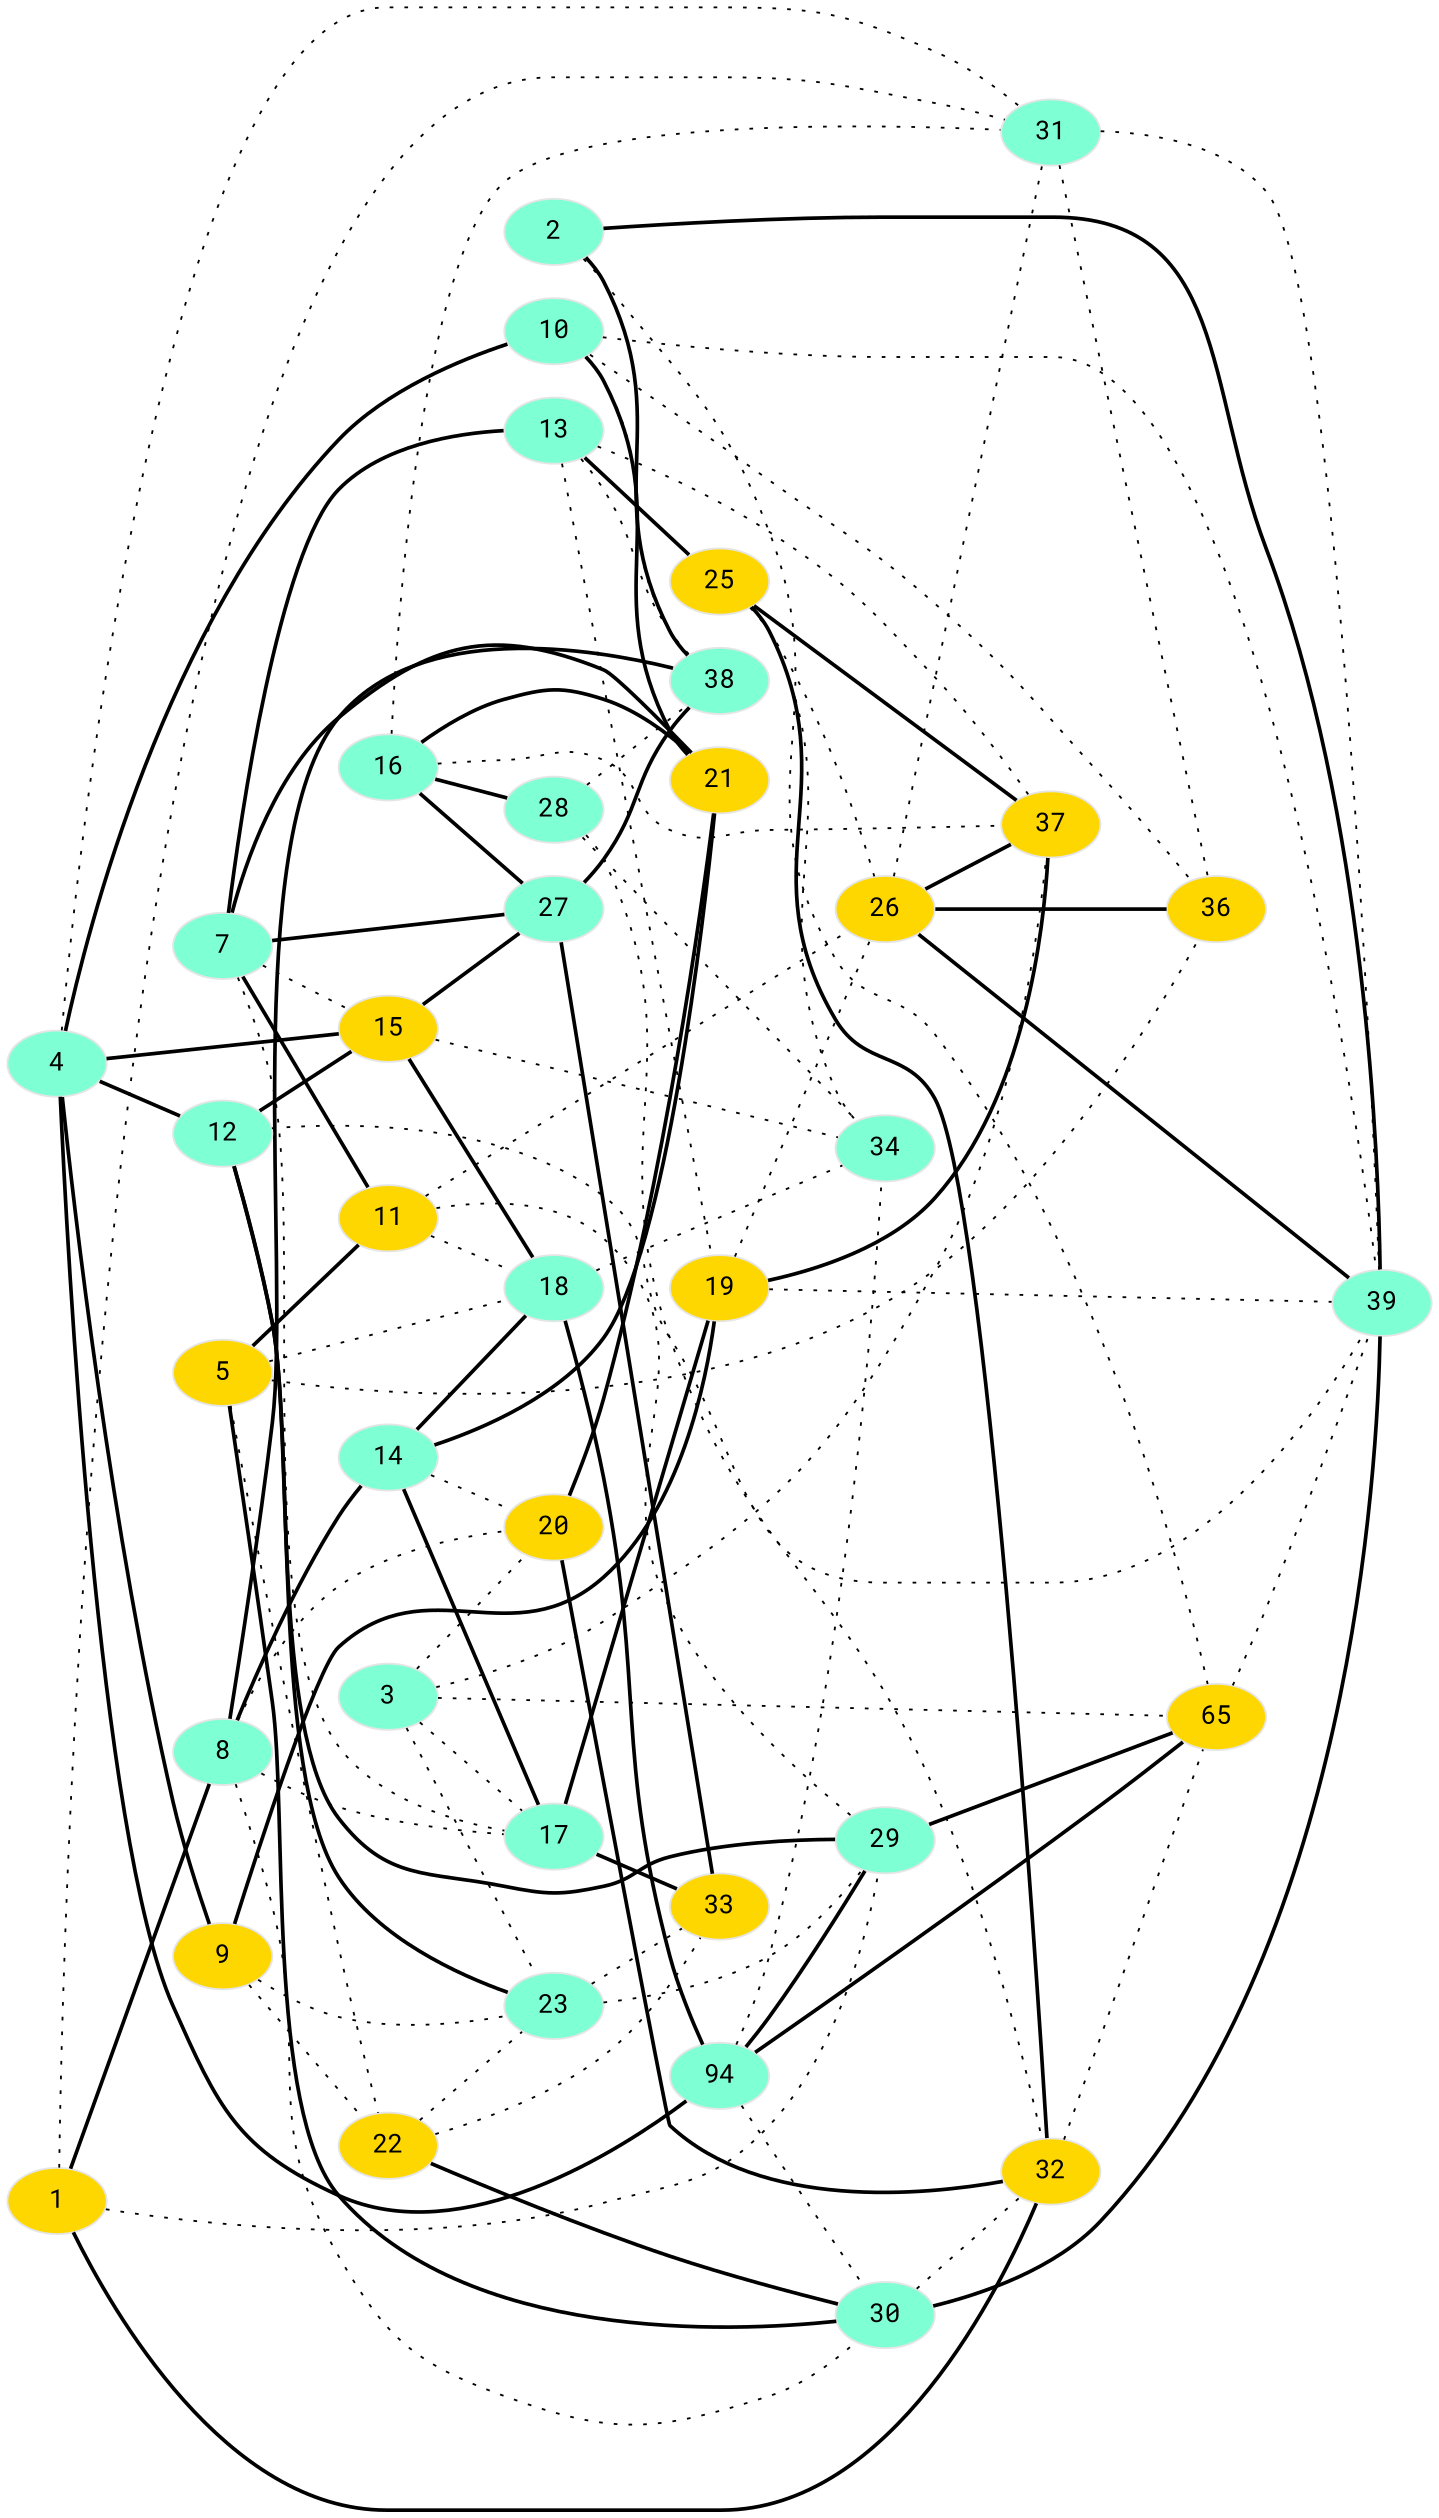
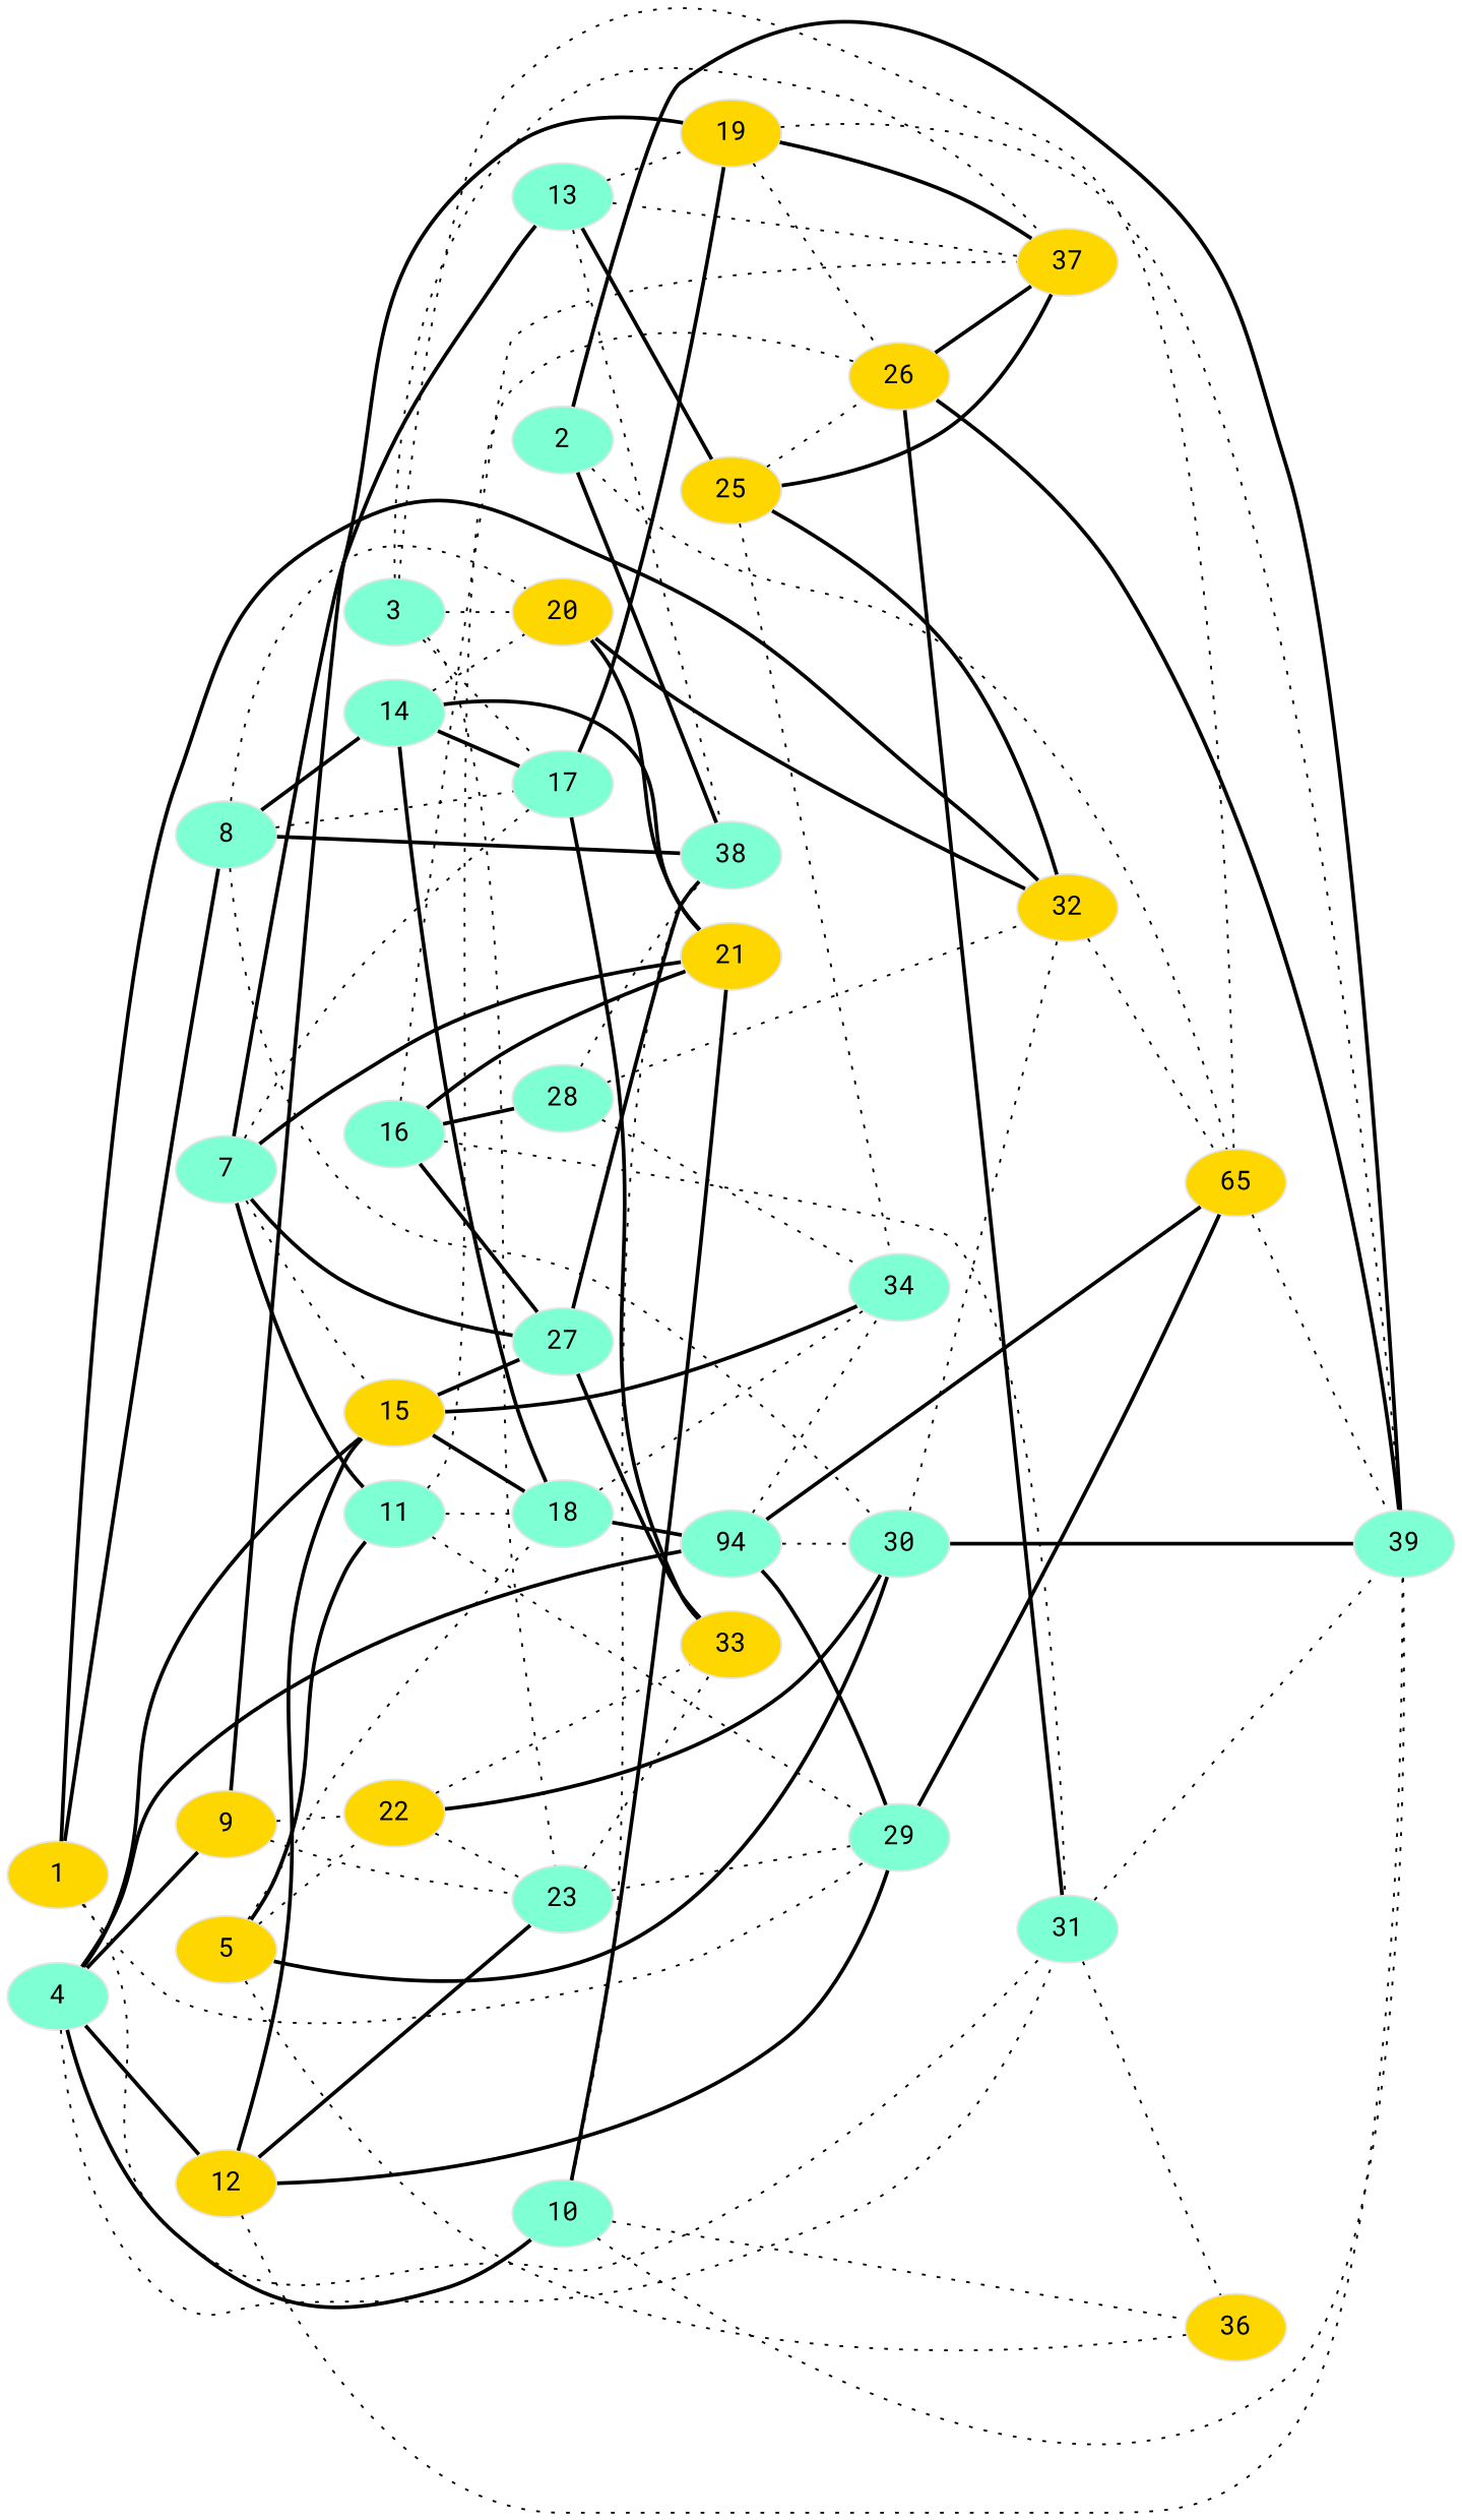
  graph {
    fontname="Roboto Mono"
    rankdir=LR
    node [color=gray90 fillcolor=aquamarine fontname="Roboto Mono" style=filled]
    edge [fontname="Roboto Mono" style=bold weight=1.0]
    1 [fillcolor=gold]
    8
    29
    31
    32 [fillcolor=gold]
    38
    17
    20 [fillcolor=gold]
    30
    14
    n11 [fillcolor=gold label=65]
    39
    36 [fillcolor=gold]
    2
    3
    23
    37 [fillcolor=gold]
    19 [fillcolor=gold]
    33 [fillcolor=gold]
    21 [fillcolor=gold]
    4
    9 [fillcolor=gold]
    10
-   12
+   12 [fillcolor=gold]
    15 [fillcolor=gold]
    n26 [label=94]
    22 [fillcolor=gold]
    18
    27
    34
    5 [fillcolor=gold]
-   11 [fillcolor=gold]
+   11
    26 [fillcolor=gold]
    13
    25 [fillcolor=gold]
    7
    16
    28
    1 -- 8
    1 -- 29 [style=dotted]
    1 -- 31 [style=dotted]
    1 -- 32
    8 -- 38
    8 -- 17 [style=dotted]
    8 -- 20 [style=dotted]
    8 -- 30 [style=dotted]
    8 -- 14
    29 -- n11
    31 -- 39 [style=dotted]
    31 -- 36 [style=dotted]
    32 -- n11 [style=dotted]
    17 -- 19
    17 -- 33
    20 -- 32
    20 -- 21
    30 -- 32 [style=dotted]
    30 -- 39
    14 -- 17
    14 -- 20 [style=dotted]
    14 -- 21 [weight=2.0]
    14 -- 18
    n11 -- 39 [style=dotted]
    2 -- 38 [weight=2.0]
    2 -- n11 [style=dotted]
    2 -- 39
    3 -- 17 [style=dotted]
    3 -- 20 [style=dotted weight=2.0]
    3 -- n11 [style=dotted]
    3 -- 23 [style=dotted]
    3 -- 37 [style=dotted]
    23 -- 29 [style=dotted]
    23 -- 33 [style=dotted]
    19 -- 39 [style=dotted]
    19 -- 37
    19 -- 26 [style=dotted]
    4 -- 31 [style=dotted]
    4 -- 9
    4 -- 10
    4 -- 12
    4 -- 15
    4 -- n26
    9 -- 23 [style=dotted]
    9 -- 19
    9 -- 22 [style=dotted]
    10 -- 38 [style=dotted weight=2.0]
    10 -- 39 [style=dotted]
    10 -- 36 [style=dotted]
    10 -- 21
    12 -- 29
    12 -- 39 [style=dotted weight=2.0]
    12 -- 23
    12 -- 15
    15 -- 18
    15 -- 27
-   15 -- 34 [style=dotted]
+   15 -- 34
    n26 -- 29
    n26 -- 30 [style=dotted]
    n26 -- n11
    n26 -- 34 [style=dotted]
    22 -- 30
    22 -- 23 [style=dotted]
    22 -- 33 [style=dotted]
    18 -- n26
    18 -- 34 [style=dotted]
    27 -- 38
    27 -- 33
    5 -- 30
    5 -- 36 [style=dotted weight=2.0]
    5 -- 22 [style=dotted]
    5 -- 18 [style=dotted]
    5 -- 11
    11 -- 29 [style=dotted]
    11 -- 18 [style=dotted]
    11 -- 26 [style=dotted weight=2.0]
-   26 -- 31 [style=dotted]
+   26 -- 31
    26 -- 39
-   26 -- 36
    26 -- 37
    13 -- 38 [style=dotted]
    13 -- 37 [style=dotted]
    13 -- 19 [style=dotted]
    13 -- 25
    25 -- 32
    25 -- 37
    25 -- 34 [style=dotted weight=2.0]
    25 -- 26 [style=dotted]
    7 -- 17 [style=dotted]
    7 -- 21
    7 -- 15 [style=dotted]
    7 -- 27
    7 -- 11
    7 -- 13
    16 -- 31 [style=dotted]
    16 -- 37 [style=dotted]
    16 -- 21
    16 -- 27 [weight=2.0]
    16 -- 28
    28 -- 32 [style=dotted]
    28 -- 38 [style=dotted]
    28 -- 34 [style=dotted]
  }
